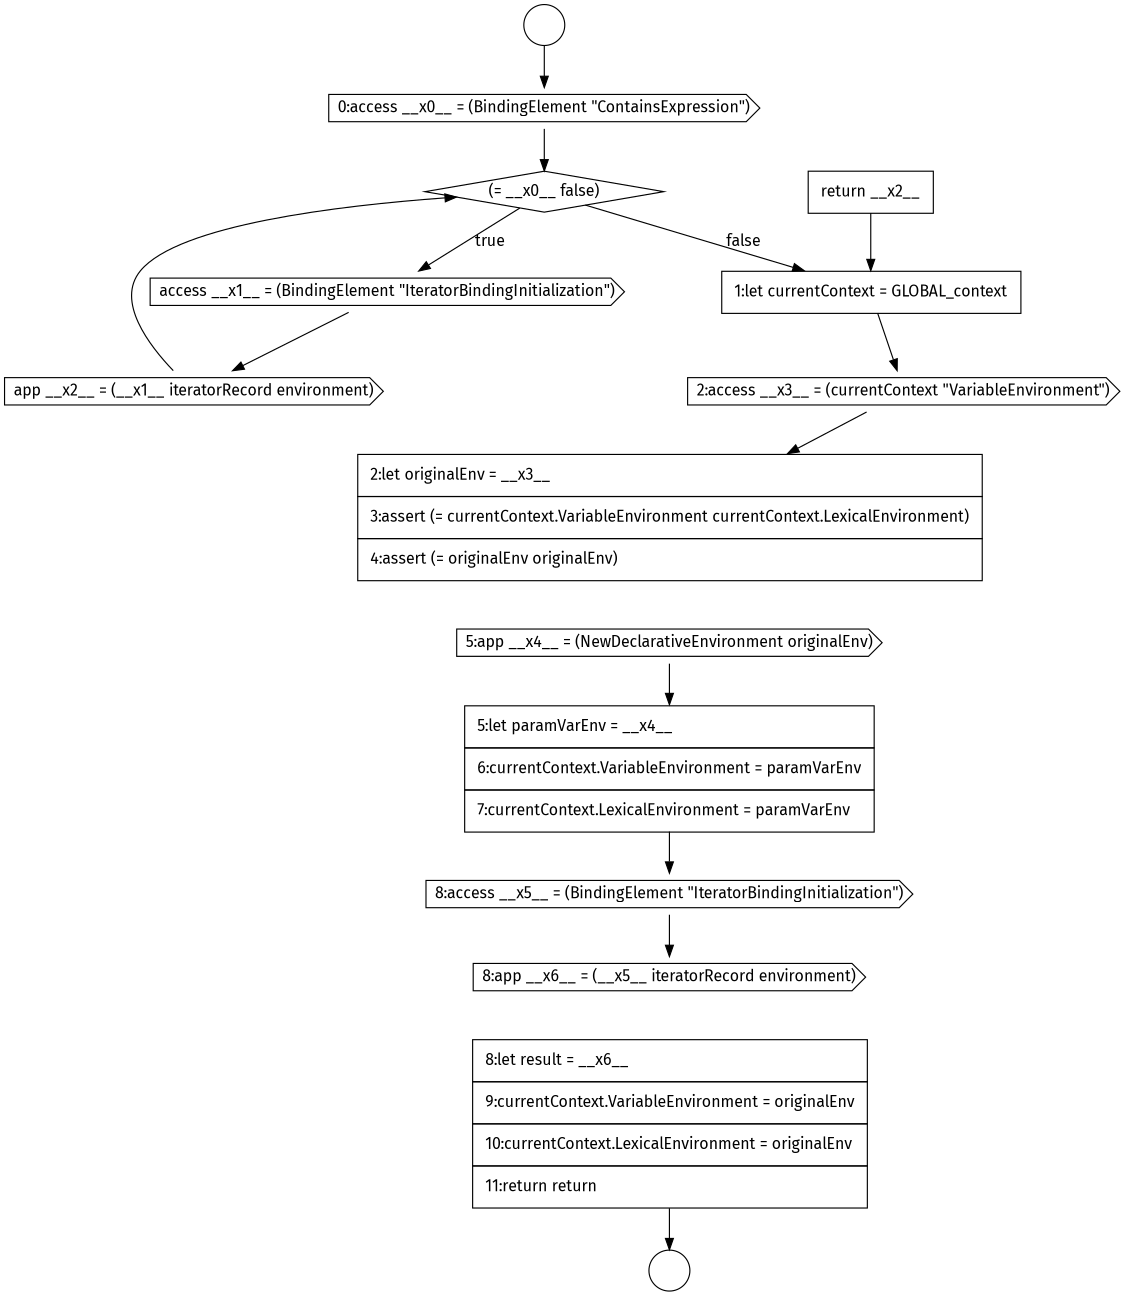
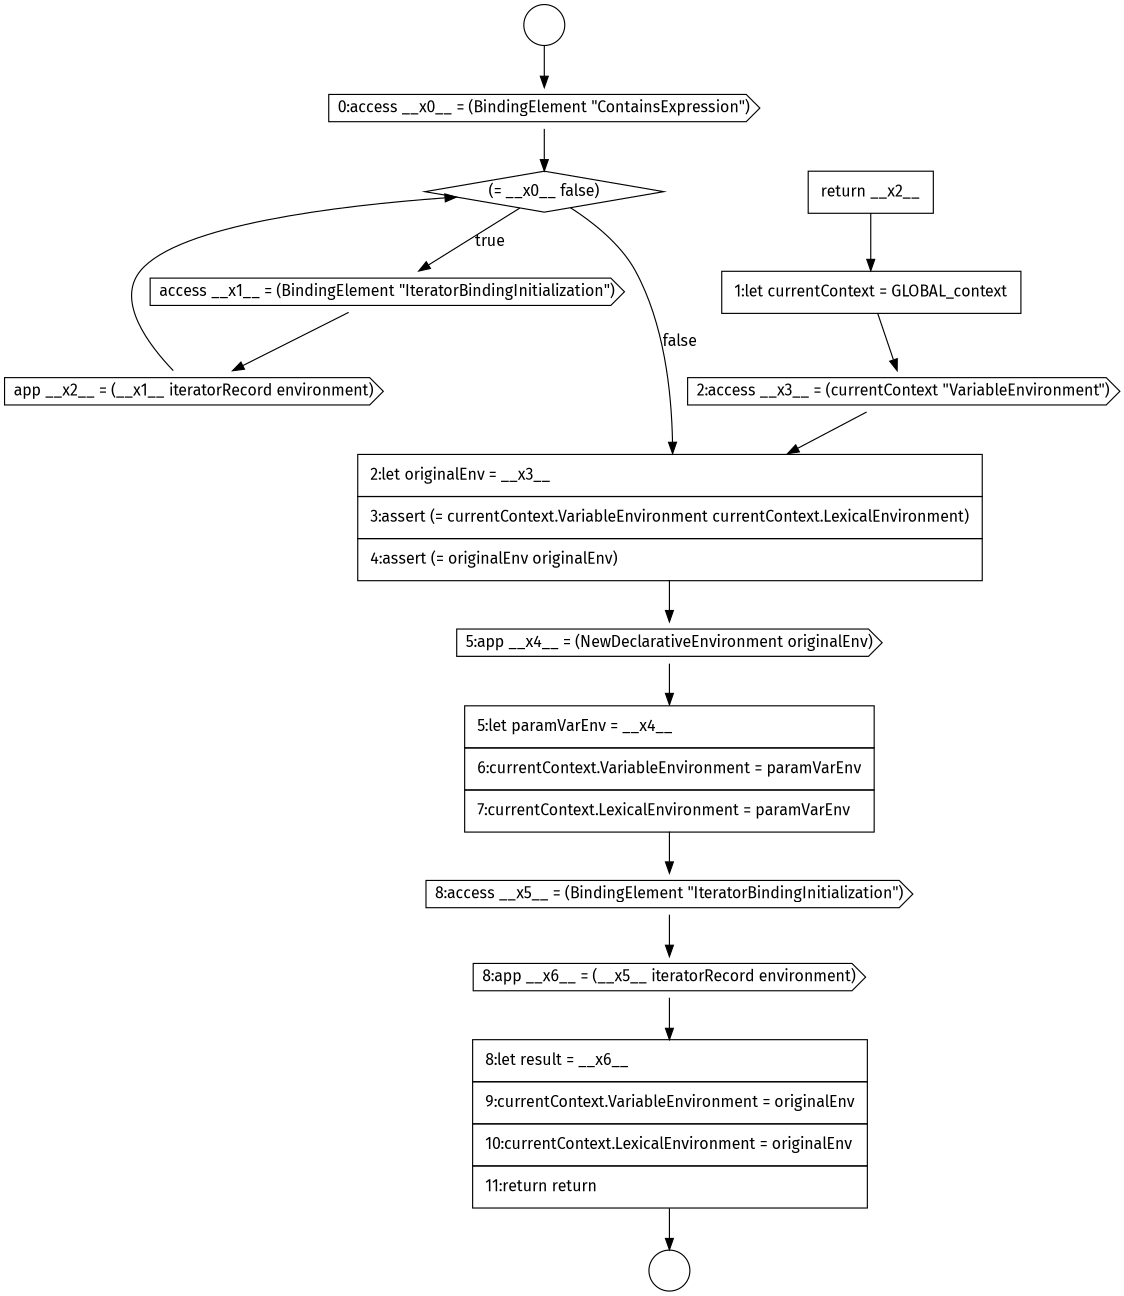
  digraph {
    fontname="Fira Sans"
    node [color=black fillcolor=white fontname="Fira Sans" shape=cds style=filled]
    edge [color=black fontname="Fira Sans"]
    n1 [label=" " shape=circle]
    n2 [label=<<font color="black">0:access __x0__ = (BindingElement &quot;ContainsExpression&quot;)</font>>]
    n3 [label=<<font color="black">(= __x0__ false)</font>> shape=diamond]
    n4 [label=<<font color="black">     <table border="0" cellborder="1" cellspacing="0" cellpadding="10">       <tr><td align="left">1:let currentContext = GLOBAL_context</td></tr>     </table>   </font>> margin=0 shape=none]
    n5 [label=<<font color="black">access __x1__ = (BindingElement &quot;IteratorBindingInitialization&quot;)</font>>]
    n6 [label=<<font color="black">     <table border="0" cellborder="1" cellspacing="0" cellpadding="10">       <tr><td align="left">5:let paramVarEnv = __x4__</td></tr>       <tr><td align="left">6:currentContext.VariableEnvironment = paramVarEnv</td></tr>       <tr><td align="left">7:currentContext.LexicalEnvironment = paramVarEnv</td></tr>     </table>   </font>> margin=0 shape=none]
    n7 [label=<<font color="black">8:access __x5__ = (BindingElement &quot;IteratorBindingInitialization&quot;)</font>>]
    n8 [label=<<font color="black">8:app __x6__ = (__x5__ iteratorRecord environment)</font>>]
    n9 [label=" " shape=circle]
    n10 [label=<<font color="black">     <table border="0" cellborder="1" cellspacing="0" cellpadding="10">       <tr><td align="left">return __x2__</td></tr>     </table>   </font>> margin=0 shape=none]
    n11 [label=<<font color="black">2:access __x3__ = (currentContext &quot;VariableEnvironment&quot;)</font>>]
    n12 [label=<<font color="black">app __x2__ = (__x1__ iteratorRecord environment)</font>>]
    n13 [label=<<font color="black">     <table border="0" cellborder="1" cellspacing="0" cellpadding="10">       <tr><td align="left">8:let result = __x6__</td></tr>       <tr><td align="left">9:currentContext.VariableEnvironment = originalEnv</td></tr>       <tr><td align="left">10:currentContext.LexicalEnvironment = originalEnv</td></tr>       <tr><td align="left">11:return return</td></tr>     </table>   </font>> margin=0 shape=none]
    n14 [label=<<font color="black">5:app __x4__ = (NewDeclarativeEnvironment originalEnv)</font>>]
    n15 [label=<<font color="black">     <table border="0" cellborder="1" cellspacing="0" cellpadding="10">       <tr><td align="left">2:let originalEnv = __x3__</td></tr>       <tr><td align="left">3:assert (= currentContext.VariableEnvironment currentContext.LexicalEnvironment)</td></tr>       <tr><td align="left">4:assert (= originalEnv originalEnv)</td></tr>     </table>   </font>> margin=0 shape=none]
    n1 -> n2
    n2 -> n3
-   n3 -> n4 [label=<<font color="black">false</font>>]
+   n3 -> n15 [label=<<font color="black">false</font>>]
    n3 -> n5 [label=<<font color="black">true</font>>]
    n4 -> n11
    n5 -> n12
    n6 -> n7
    n7 -> n8
+   n8 -> n13
    n10 -> n4
    n11 -> n15
    n12 -> n3
    n13 -> n9
    n14 -> n6
+   n15 -> n14
  }
